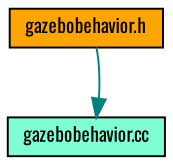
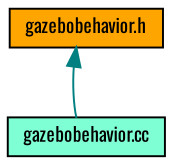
  digraph {
    fontname=Oswald
    node [color=black fontname=Oswald fontsize=10 shape=record style=filled]
    n1 [fillcolor=orange fontcolor=black height=0.2 label="gazebobehavior.h" width=0.4]
    n2 [fillcolor=aquamarine height=0.2 label="gazebobehavior.cc" width=0.4]
-   n2 -> n1 [color=teal dir=back fontname=Oswald fontsize=10 labelfontname=Helvetica labelfontsize=10 style=solid]
+   n1 -> n2 [color=teal dir=back fontname=Oswald fontsize=10 labelfontname=Helvetica labelfontsize=10 style=solid]
  }
